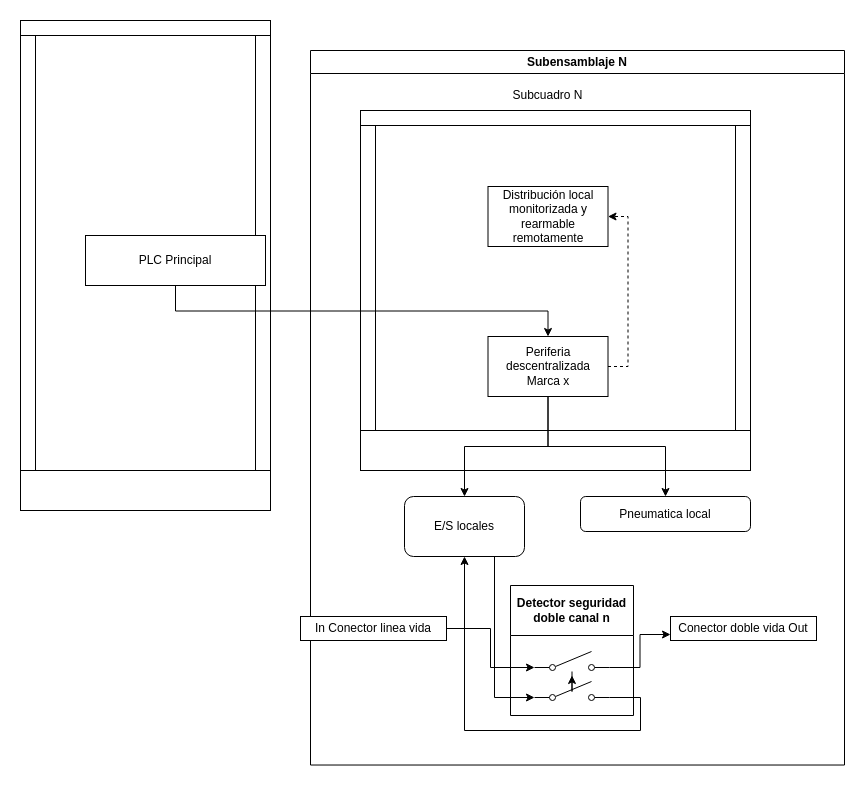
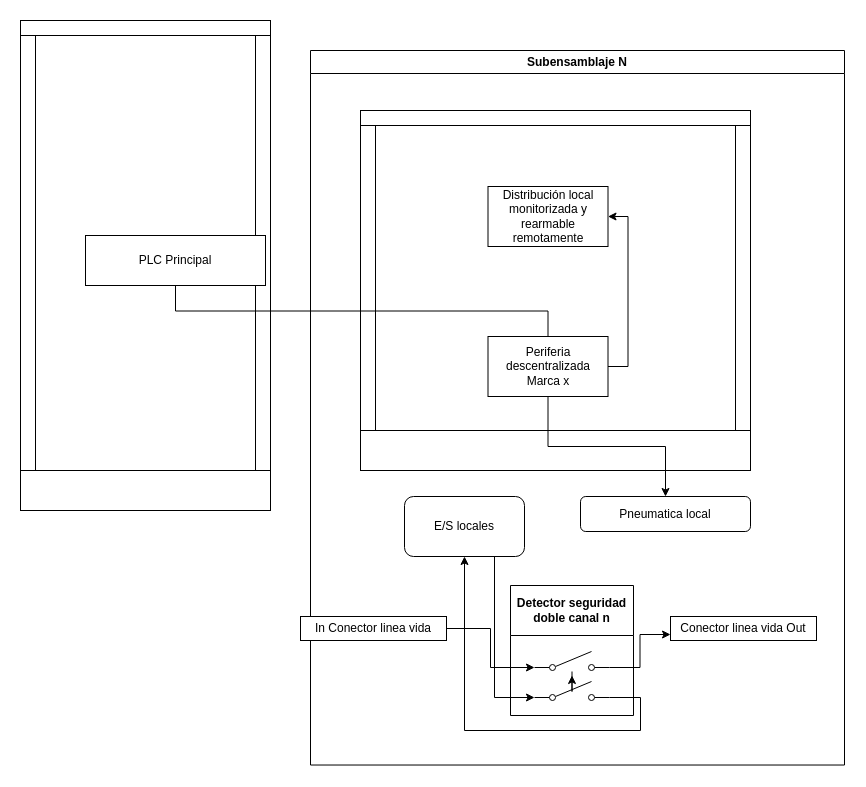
  <mxCell id="0" />
  <mxCell id="1" parent="0" />
  <mxCell id="2" value="" style="verticalLabelPosition=bottom;dashed=0;shadow=0;html=1;align=center;verticalAlign=top;shape=mxgraph.cabinets.cabinet;hasStand=1" vertex="1" parent="1"><mxGeometry x="20" y="20" width="250" height="490" as="geometry" /></mxCell>
  <mxCell id="3" value="Subensamblaje N" style="swimlane;whiteSpace=wrap;html=1;" vertex="1" parent="1"><mxGeometry x="310" y="50" width="534" height="714.53" as="geometry" /></mxCell>
  <mxCell id="4" value="" style="verticalLabelPosition=bottom;dashed=0;shadow=0;html=1;align=center;verticalAlign=top;shape=mxgraph.cabinets.cabinet;hasStand=1" vertex="1" parent="3"><mxGeometry x="50" y="60" width="390" height="360" as="geometry" /></mxCell>
- <mxCell id="5" style="edgeStyle=orthogonalEdgeStyle;rounded=0;orthogonalLoop=1;jettySize=auto;html=1;exitX=0.5;exitY=1;exitDx=0;exitDy=0;entryX=0.5;entryY=0;entryDx=0;entryDy=0;" edge="1" parent="3" source="8" target="12"><mxGeometry relative="1" as="geometry" /></mxCell>
  <mxCell id="6" style="edgeStyle=orthogonalEdgeStyle;rounded=0;orthogonalLoop=1;jettySize=auto;html=1;exitX=0.5;exitY=1;exitDx=0;exitDy=0;entryX=0.5;entryY=0;entryDx=0;entryDy=0;" edge="1" parent="3" source="8" target="13"><mxGeometry relative="1" as="geometry" /></mxCell>
- <mxCell id="7" style="edgeStyle=orthogonalEdgeStyle;rounded=0;orthogonalLoop=1;jettySize=auto;html=1;exitX=1;exitY=0.5;exitDx=0;exitDy=0;entryX=1;entryY=0.5;entryDx=0;entryDy=0;dashed=1;" edge="1" parent="3" source="8" target="10"><mxGeometry relative="1" as="geometry" /></mxCell>
+ <mxCell id="7" style="edgeStyle=orthogonalEdgeStyle;rounded=0;orthogonalLoop=1;jettySize=auto;html=1;exitX=1;exitY=0.5;exitDx=0;exitDy=0;entryX=1;entryY=0.5;entryDx=0;entryDy=0;" edge="1" parent="3" source="8" target="10"><mxGeometry relative="1" as="geometry" /></mxCell>
  <mxCell id="8" value="Periferia descentralizada&lt;br&gt;Marca x" style="rounded=0;whiteSpace=wrap;html=1;" vertex="1" parent="3"><mxGeometry x="177.5" y="286" width="120" height="60" as="geometry" /></mxCell>
- <mxCell id="9" value="Subcuadro N" style="text;html=1;strokeColor=none;fillColor=none;align=center;verticalAlign=middle;whiteSpace=wrap;rounded=0;" vertex="1" parent="3"><mxGeometry x="170" y="30" width="135" height="30" as="geometry" /></mxCell>
  <mxCell id="10" value="Distribución local monitorizada y rearmable remotamente" style="rounded=0;whiteSpace=wrap;html=1;" vertex="1" parent="3"><mxGeometry x="177.5" y="136" width="120" height="60" as="geometry" /></mxCell>
  <mxCell id="11" style="edgeStyle=orthogonalEdgeStyle;rounded=0;orthogonalLoop=1;jettySize=auto;html=1;exitX=0.75;exitY=1;exitDx=0;exitDy=0;entryX=0;entryY=0.8;entryDx=0;entryDy=0;" edge="1" parent="3" source="12" target="20"><mxGeometry relative="1" as="geometry" /></mxCell>
  <mxCell id="12" value="E/S locales" style="rounded=1;whiteSpace=wrap;html=1;" vertex="1" parent="3"><mxGeometry x="94" y="446" width="120" height="60" as="geometry" /></mxCell>
  <mxCell id="13" value="Pneumatica local" style="rounded=1;whiteSpace=wrap;html=1;" vertex="1" parent="3"><mxGeometry x="270" y="446" width="170" height="35" as="geometry" /></mxCell>
  <mxCell id="14" style="edgeStyle=orthogonalEdgeStyle;rounded=0;orthogonalLoop=1;jettySize=auto;html=1;exitX=1;exitY=0.5;exitDx=0;exitDy=0;entryX=0;entryY=0.8;entryDx=0;entryDy=0;" edge="1" parent="3" source="15" target="19"><mxGeometry relative="1" as="geometry" /></mxCell>
  <mxCell id="15" value="In Conector linea vida" style="rounded=0;whiteSpace=wrap;html=1;" vertex="1" parent="3"><mxGeometry x="-10" y="566" width="146" height="24" as="geometry" /></mxCell>
- <mxCell id="16" value="Conector doble vida Out" style="rounded=0;whiteSpace=wrap;html=1;" vertex="1" parent="3"><mxGeometry x="360" y="566" width="146" height="24" as="geometry" /></mxCell>
+ <mxCell id="16" value="Conector linea vida Out" style="rounded=0;whiteSpace=wrap;html=1;" vertex="1" parent="3"><mxGeometry x="360" y="566" width="146" height="24" as="geometry" /></mxCell>
  <mxCell id="17" value="Detector seguridad doble canal n" style="swimlane;whiteSpace=wrap;html=1;startSize=50;" vertex="1" parent="3"><mxGeometry x="200" y="535" width="123" height="130" as="geometry" /></mxCell>
  <mxCell id="18" value="" style="edgeStyle=orthogonalEdgeStyle;rounded=0;orthogonalLoop=1;jettySize=auto;html=1;" edge="1" parent="17" source="19"><mxGeometry relative="1" as="geometry"><mxPoint x="61.474" y="90" as="targetPoint" /></mxGeometry></mxCell>
  <mxCell id="19" value="" style="html=1;shape=mxgraph.electrical.electro-mechanical.singleSwitch;aspect=fixed;elSwitchState=off;" vertex="1" parent="17"><mxGeometry x="24" y="66" width="75" height="20" as="geometry" /></mxCell>
  <mxCell id="20" value="" style="html=1;shape=mxgraph.electrical.electro-mechanical.singleSwitch;aspect=fixed;elSwitchState=off;" vertex="1" parent="17"><mxGeometry x="24" y="96" width="75" height="20" as="geometry" /></mxCell>
  <mxCell id="21" style="edgeStyle=orthogonalEdgeStyle;rounded=0;orthogonalLoop=1;jettySize=auto;html=1;exitX=1;exitY=0.8;exitDx=0;exitDy=0;entryX=0;entryY=0.75;entryDx=0;entryDy=0;" edge="1" parent="3" source="19" target="16"><mxGeometry relative="1" as="geometry" /></mxCell>
  <mxCell id="22" style="edgeStyle=orthogonalEdgeStyle;rounded=0;orthogonalLoop=1;jettySize=auto;html=1;exitX=1;exitY=0.8;exitDx=0;exitDy=0;entryX=0.5;entryY=1;entryDx=0;entryDy=0;" edge="1" parent="3" source="20" target="12"><mxGeometry relative="1" as="geometry"><Array as="points"><mxPoint x="330" y="647" /><mxPoint x="330" y="680" /><mxPoint x="154" y="680" /></Array></mxGeometry></mxCell>
  <mxCell id="23" value="" style="shape=image;verticalLabelPosition=bottom;labelBackgroundColor=default;verticalAlign=top;aspect=fixed;imageAspect=0;image=https://m.media-amazon.com/images/I/61IphYwvNgL._AC_SL1000_.jpg;" vertex="1" parent="3"><mxGeometry x="-40" y="600" width="104" height="84.1" as="geometry" /></mxCell>
  <mxCell id="24" value="" style="shape=image;verticalLabelPosition=bottom;labelBackgroundColor=default;verticalAlign=top;aspect=fixed;imageAspect=0;image=https://m.media-amazon.com/images/I/61IphYwvNgL._AC_SL1000_.jpg;" vertex="1" parent="3"><mxGeometry x="430" y="610" width="104" height="84.1" as="geometry" /></mxCell>
  <mxCell id="25" value="" style="shape=image;verticalLabelPosition=bottom;labelBackgroundColor=default;verticalAlign=top;aspect=fixed;imageAspect=0;image=https://cdn2.iconfinder.com/data/icons/computer-icons/100/PC2_go-37-512.png;" vertex="1" parent="3"><mxGeometry x="20" y="240" width="92" height="92" as="geometry" /></mxCell>
- <mxCell id="26" style="edgeStyle=orthogonalEdgeStyle;rounded=0;orthogonalLoop=1;jettySize=auto;html=1;exitX=0.5;exitY=1;exitDx=0;exitDy=0;entryX=0.5;entryY=0;entryDx=0;entryDy=0;" edge="1" parent="1" source="27" target="8"><mxGeometry relative="1" as="geometry" /></mxCell>
+ <mxCell id="26" style="edgeStyle=orthogonalEdgeStyle;rounded=0;orthogonalLoop=1;jettySize=auto;html=1;exitX=0.5;exitY=1;exitDx=0;exitDy=0;entryX=0.5;entryY=0;entryDx=0;entryDy=0;endArrow=none;" edge="1" parent="1" source="27" target="8"><mxGeometry relative="1" as="geometry" /></mxCell>
  <mxCell id="27" value="PLC Principal" style="rounded=0;whiteSpace=wrap;html=1;" vertex="1" parent="1"><mxGeometry x="85" y="235" width="180" height="50" as="geometry" /></mxCell>
